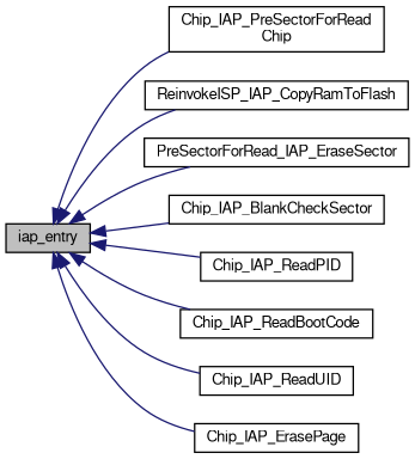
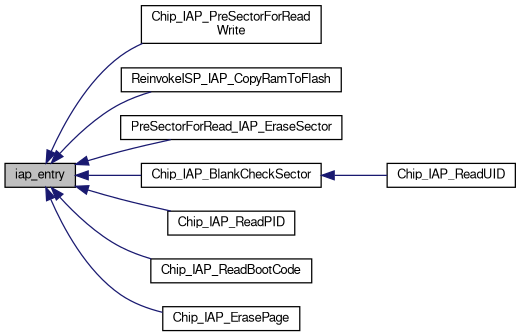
  digraph {
    rankdir=LR
    node [color=black fillcolor=white fontname=FreeSans fontsize=10 shape=record style=filled]
    edge [color=midnightblue dir=back fontname=FreeSans fontsize=10 labelfontname=FreeSans labelfontsize=10 style=solid]
    n1 [fillcolor=grey75 fontcolor=black height=0.2 label=iap_entry width=0.4]
-   n2 [height=0.2 label="Chip_IAP_PreSectorForRead\lChip" width=0.4]
+   n2 [height=0.2 label="Chip_IAP_PreSectorForRead\lWrite" width=0.4]
    n3 [height=0.2 label=ReinvokeISP_IAP_CopyRamToFlash width=0.4]
    n4 [height=0.2 label=PreSectorForRead_IAP_EraseSector width=0.4]
    n5 [height=0.2 label=Chip_IAP_BlankCheckSector width=0.4]
    n6 [height=0.2 label=Chip_IAP_ReadPID width=0.4]
    n7 [height=0.2 label=Chip_IAP_ReadBootCode width=0.4]
    n8 [height=0.2 label=Chip_IAP_ReadUID width=0.4]
    n9 [height=0.2 label=Chip_IAP_ErasePage width=0.4]
    n1 -> n2
    n1 -> n3
    n1 -> n4
    n1 -> n5
    n1 -> n6
    n1 -> n7
-   n1 -> n8
+   n5 -> n8
    n1 -> n9
  }
